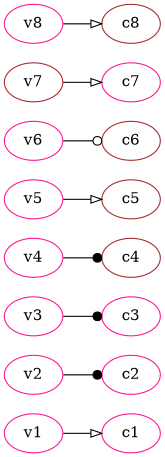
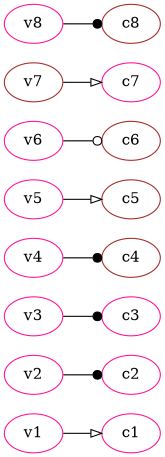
  strict digraph {
    rankdir=LR
    node [color=deeppink]
    edge [arrowhead=dot weight=1]
    v1
    c1
    v2
    c2
    v3
    c3
    c4 [color=brown]
    v4
    c5 [color=brown]
    v5
    c6 [color=brown]
    v6
    v7 [color=brown]
    c7
    c8 [color=brown]
    v8
    v1 -> c1 [arrowhead=onormal]
    v2 -> c2
    v3 -> c3
    v4 -> c4
    v5 -> c5 [arrowhead=onormal]
    v6 -> c6 [arrowhead=odot]
    v7 -> c7 [arrowhead=onormal]
-   v8 -> c8 [arrowhead=onormal]
+   v8 -> c8
  }
